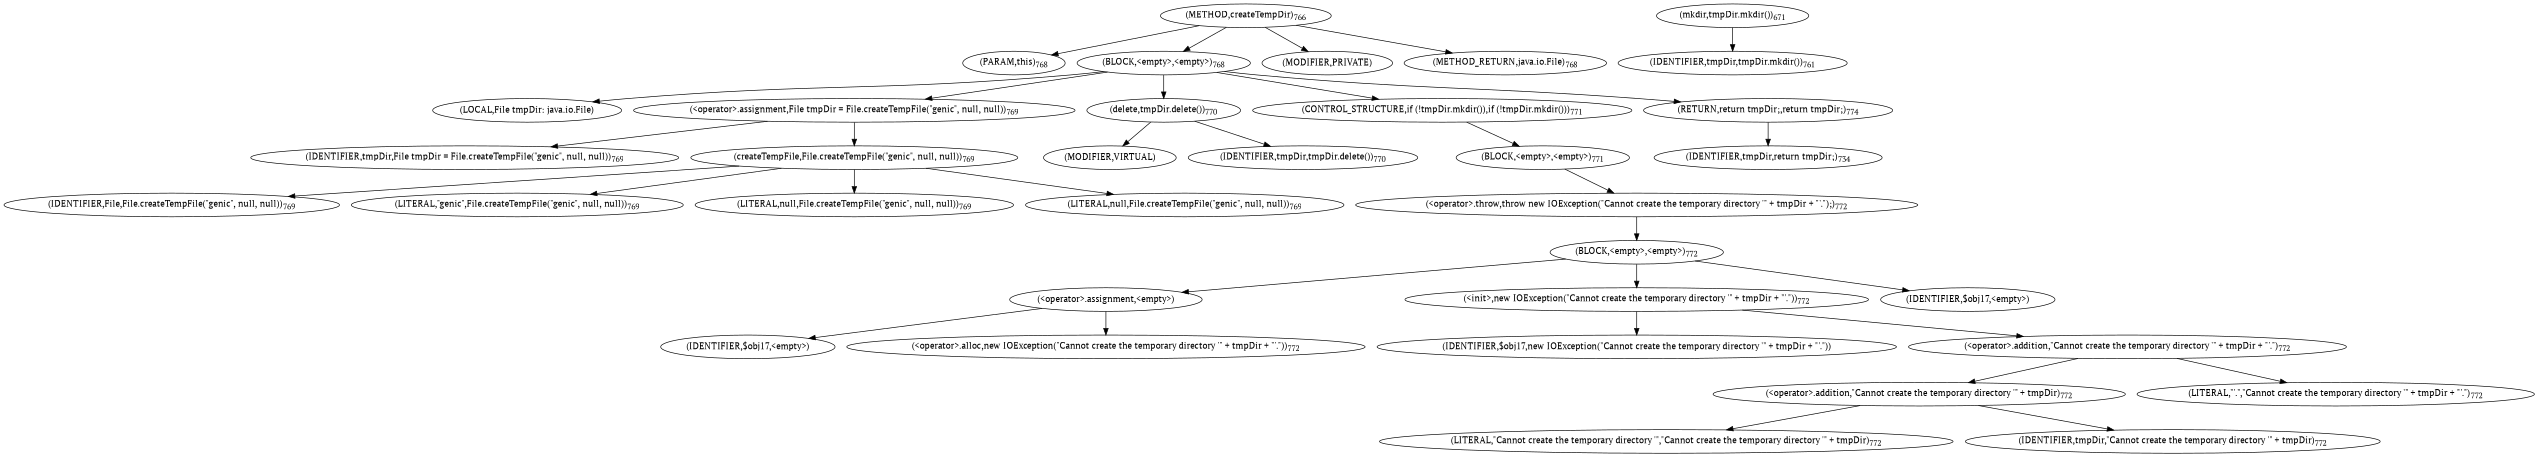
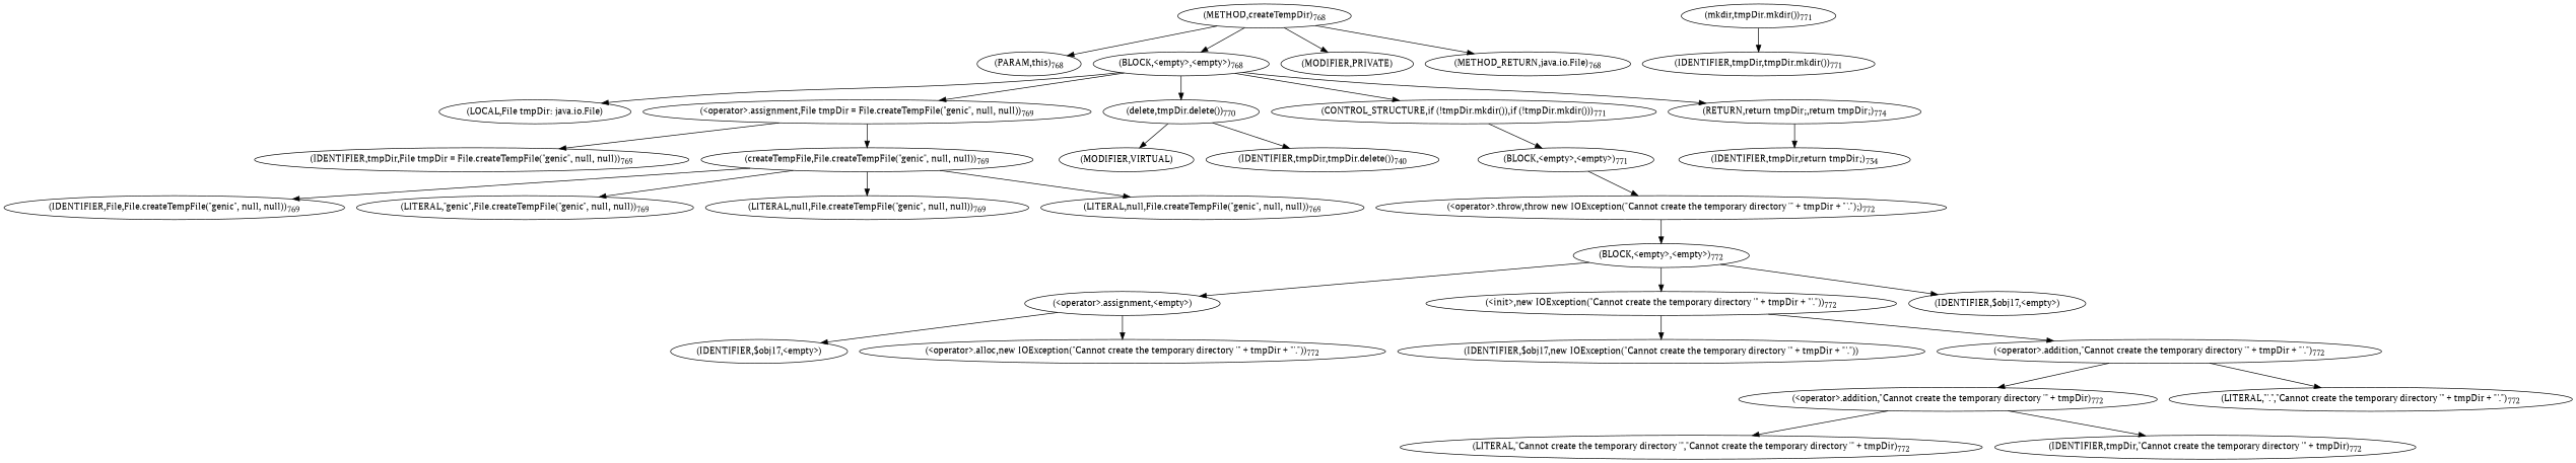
  digraph {
    fontname="PT Serif"
    node [fontname="PT Serif"]
    edge [fontname="PT Serif"]
-   n1 [label=<(METHOD,createTempDir)<SUB>766</SUB>>]
+   n1 [label=<(METHOD,createTempDir)<SUB>768</SUB>>]
    n2 [label=<(PARAM,this)<SUB>768</SUB>>]
    n3 [label=<(BLOCK,&lt;empty&gt;,&lt;empty&gt;)<SUB>768</SUB>>]
    n4 [label=<(MODIFIER,PRIVATE)>]
    n5 [label=<(METHOD_RETURN,java.io.File)<SUB>768</SUB>>]
    n6 [label=<(LOCAL,File tmpDir: java.io.File)>]
    n7 [label=<(&lt;operator&gt;.assignment,File tmpDir = File.createTempFile(&quot;genic&quot;, null, null))<SUB>769</SUB>>]
    n8 [label=<(delete,tmpDir.delete())<SUB>770</SUB>>]
    n9 [label=<(CONTROL_STRUCTURE,if (!tmpDir.mkdir()),if (!tmpDir.mkdir()))<SUB>771</SUB>>]
    n10 [label=<(RETURN,return tmpDir;,return tmpDir;)<SUB>774</SUB>>]
    n11 [label=<(MODIFIER,VIRTUAL)>]
    n12 [label=<(IDENTIFIER,tmpDir,File tmpDir = File.createTempFile(&quot;genic&quot;, null, null))<SUB>769</SUB>>]
    n13 [label=<(createTempFile,File.createTempFile(&quot;genic&quot;, null, null))<SUB>769</SUB>>]
-   n14 [label=<(IDENTIFIER,tmpDir,tmpDir.delete())<SUB>770</SUB>>]
+   n14 [label=<(IDENTIFIER,tmpDir,tmpDir.delete())<SUB>740</SUB>>]
    n15 [label=<(BLOCK,&lt;empty&gt;,&lt;empty&gt;)<SUB>771</SUB>>]
    n16 [label=<(IDENTIFIER,tmpDir,return tmpDir;)<SUB>734</SUB>>]
    n17 [label=<(IDENTIFIER,File,File.createTempFile(&quot;genic&quot;, null, null))<SUB>769</SUB>>]
    n18 [label=<(LITERAL,&quot;genic&quot;,File.createTempFile(&quot;genic&quot;, null, null))<SUB>769</SUB>>]
    n19 [label=<(LITERAL,null,File.createTempFile(&quot;genic&quot;, null, null))<SUB>769</SUB>>]
    n20 [label=<(LITERAL,null,File.createTempFile(&quot;genic&quot;, null, null))<SUB>769</SUB>>]
    n21 [label=<(&lt;operator&gt;.throw,throw new IOException(&quot;Cannot create the temporary directory '&quot; + tmpDir + &quot;'.&quot;);)<SUB>772</SUB>>]
-   n22 [label=<(mkdir,tmpDir.mkdir())<SUB>671</SUB>>]
-   n23 [label=<(IDENTIFIER,tmpDir,tmpDir.mkdir())<SUB>761</SUB>>]
+   n22 [label=<(mkdir,tmpDir.mkdir())<SUB>771</SUB>>]
+   n23 [label=<(IDENTIFIER,tmpDir,tmpDir.mkdir())<SUB>771</SUB>>]
    n24 [label=<(BLOCK,&lt;empty&gt;,&lt;empty&gt;)<SUB>772</SUB>>]
    n25 [label=<(&lt;operator&gt;.assignment,&lt;empty&gt;)>]
    n26 [label=<(&lt;init&gt;,new IOException(&quot;Cannot create the temporary directory '&quot; + tmpDir + &quot;'.&quot;))<SUB>772</SUB>>]
    n27 [label=<(IDENTIFIER,$obj17,&lt;empty&gt;)>]
    n28 [label=<(IDENTIFIER,$obj17,&lt;empty&gt;)>]
    n29 [label=<(&lt;operator&gt;.alloc,new IOException(&quot;Cannot create the temporary directory '&quot; + tmpDir + &quot;'.&quot;))<SUB>772</SUB>>]
    n30 [label=<(IDENTIFIER,$obj17,new IOException(&quot;Cannot create the temporary directory '&quot; + tmpDir + &quot;'.&quot;))>]
    n31 [label=<(&lt;operator&gt;.addition,&quot;Cannot create the temporary directory '&quot; + tmpDir + &quot;'.&quot;)<SUB>772</SUB>>]
    n32 [label=<(&lt;operator&gt;.addition,&quot;Cannot create the temporary directory '&quot; + tmpDir)<SUB>772</SUB>>]
    n33 [label=<(LITERAL,&quot;'.&quot;,&quot;Cannot create the temporary directory '&quot; + tmpDir + &quot;'.&quot;)<SUB>772</SUB>>]
    n34 [label=<(LITERAL,&quot;Cannot create the temporary directory '&quot;,&quot;Cannot create the temporary directory '&quot; + tmpDir)<SUB>772</SUB>>]
    n35 [label=<(IDENTIFIER,tmpDir,&quot;Cannot create the temporary directory '&quot; + tmpDir)<SUB>772</SUB>>]
    n1 -> n2
    n1 -> n3
    n1 -> n4
    n1 -> n5
    n3 -> n6
    n3 -> n7
    n3 -> n8
    n3 -> n9
    n3 -> n10
    n7 -> n12
    n7 -> n13
    n8 -> n11
    n8 -> n14
    n9 -> n15
    n10 -> n16
    n13 -> n17
    n13 -> n18
    n13 -> n19
    n13 -> n20
    n15 -> n21
    n21 -> n24
    n22 -> n23
    n24 -> n25
    n24 -> n26
    n24 -> n27
    n25 -> n28
    n25 -> n29
    n26 -> n30
    n26 -> n31
    n31 -> n32
    n31 -> n33
    n32 -> n34
    n32 -> n35
  }
